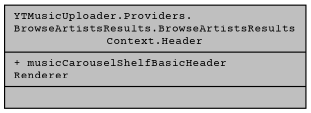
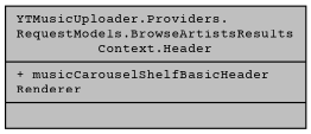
  digraph {
    fontname="Courier Prime"
-   n1 [color=black fillcolor=grey75 fontcolor=black fontname="Courier Prime" fontsize=10 height=0.2 label="{YTMusicUploader.Providers.\lBrowseArtistsResults.BrowseArtistsResults\lContext.Header\n|+ musicCarouselShelfBasicHeader\lRenderer\l|}" shape=record style=filled width=0.4]
+   n1 [color=black fillcolor=grey75 fontcolor=black fontname="Courier Prime" fontsize=10 height=0.2 label="{YTMusicUploader.Providers.\lRequestModels.BrowseArtistsResults\lContext.Header\n|+ musicCarouselShelfBasicHeader\lRenderer\l|}" shape=record style=filled width=0.4]
  }
